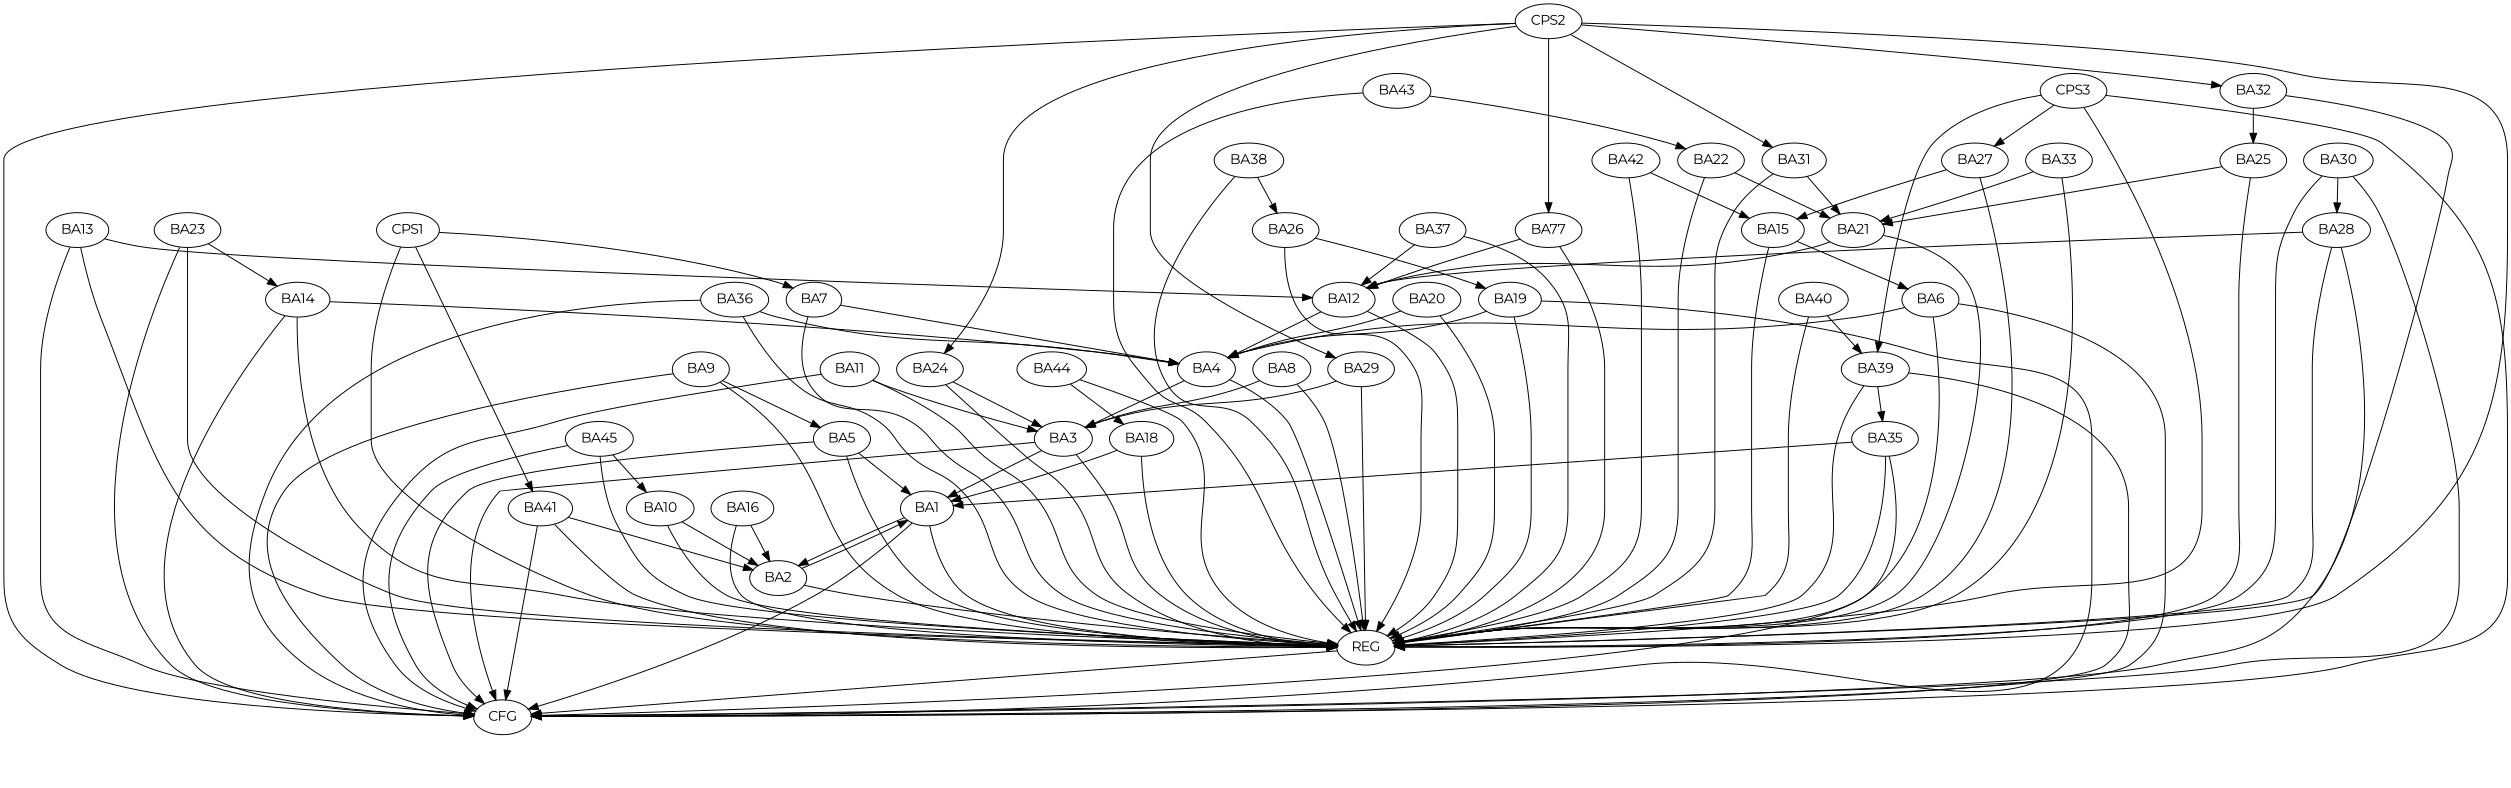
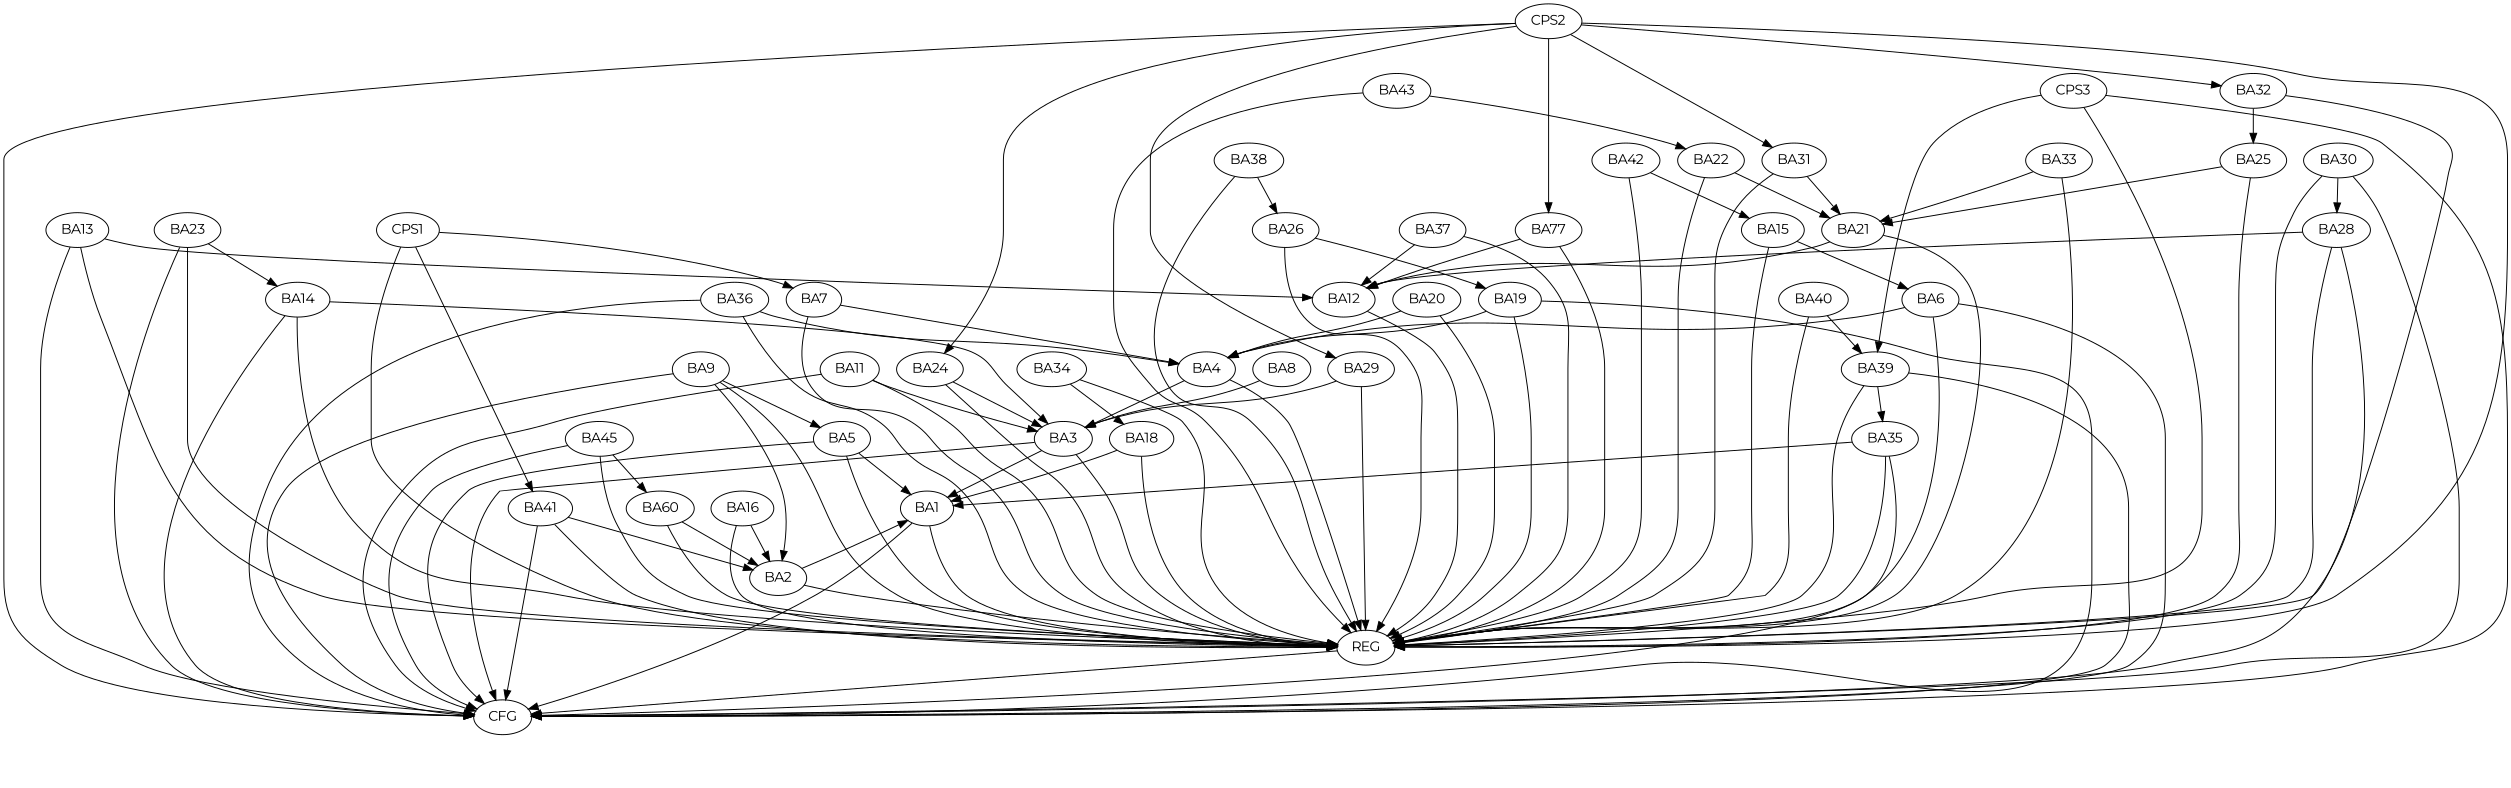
  strict digraph {
    fontname=Montserrat
    node [fontname=Montserrat]
    edge [fontname=Montserrat]
    n1 [label=BA1]
    n2 [label=BA2]
    n3 [label=REG]
    n4 [label=CFG]
    n5 [label=BA3]
    n6 [label=BA4]
    n7 [label=BA5]
    n8 [label=BA6]
    n9 [label=BA7]
    n10 [label=BA8]
    n11 [label=BA9]
-   n12 [label=BA10]
+   n12 [label=BA60]
    n13 [label=BA11]
    n14 [label=BA12]
    n15 [label=BA13]
    n16 [label=BA14]
    n17 [label=BA15]
    n18 [label=BA16]
    n19 [label=BA77]
    n20 [label=BA18]
    n21 [label=BA19]
    n22 [label=BA20]
    n23 [label=BA21]
    n24 [label=BA22]
    n25 [label=BA23]
    n26 [label=BA24]
    n27 [label=BA25]
    n28 [label=BA26]
-   n29 [label=BA27]
    n30 [label=BA28]
    n31 [label=BA29]
    n32 [label=BA30]
    n33 [label=BA31]
    n34 [label=BA32]
    n35 [label=BA33]
    n36 [label=BA35]
    n37 [label=BA36]
    n38 [label=BA37]
    n39 [label=BA38]
    n40 [label=BA39]
    n41 [label=BA40]
    n42 [label=BA41]
    n43 [label=BA42]
    n44 [label=BA43]
-   n45 [label=BA44]
+   n45 [label=BA34]
    n46 [label=BA45]
    n47 [label=CPS1]
    n48 [label=CPS2]
    n49 [label=CPS3]
-   n1 -> n2
+   n11 -> n2
    n1 -> n3
    n1 -> n4
    n2 -> n1
    n2 -> n3
    n3 -> n4
    n5 -> n1
    n5 -> n3
    n5 -> n4
    n6 -> n3
    n6 -> n5
    n7 -> n1
    n7 -> n3
    n7 -> n4
    n8 -> n3
    n8 -> n4
    n8 -> n6
    n9 -> n3
    n9 -> n6
-   n10 -> n3
    n10 -> n5
    n11 -> n3
    n11 -> n4
    n11 -> n7
    n12 -> n2
    n12 -> n3
    n13 -> n3
    n13 -> n4
    n13 -> n5
    n14 -> n3
-   n14 -> n6
    n15 -> n3
    n15 -> n4
    n15 -> n14
    n16 -> n3
    n16 -> n4
-   n16 -> n6
+   n16 -> n5
    n17 -> n3
    n17 -> n8
    n18 -> n2
    n18 -> n3
    n19 -> n3
    n19 -> n14
    n20 -> n1
    n20 -> n3
    n21 -> n3
    n21 -> n4
    n21 -> n6
    n22 -> n3
    n22 -> n6
    n23 -> n3
    n23 -> n14
    n24 -> n3
    n24 -> n23
    n25 -> n3
    n25 -> n4
    n25 -> n16
    n26 -> n3
    n26 -> n5
    n27 -> n3
    n27 -> n23
    n28 -> n3
    n28 -> n21
-   n29 -> n3
-   n29 -> n17
    n30 -> n3
    n30 -> n4
    n30 -> n14
    n31 -> n3
    n31 -> n5
    n32 -> n3
    n32 -> n4
    n32 -> n30
    n33 -> n3
    n33 -> n23
    n34 -> n3
    n34 -> n27
    n35 -> n3
    n35 -> n23
    n36 -> n1
    n36 -> n3
    n36 -> n4
    n37 -> n3
    n37 -> n4
    n37 -> n6
    n38 -> n3
    n38 -> n14
    n39 -> n3
    n39 -> n28
    n40 -> n3
    n40 -> n4
    n40 -> n36
    n41 -> n3
    n41 -> n40
    n42 -> n2
    n42 -> n3
    n42 -> n4
    n43 -> n3
    n43 -> n17
    n44 -> n3
    n44 -> n24
    n45 -> n3
    n45 -> n20
    n46 -> n3
    n46 -> n4
    n46 -> n12
    n47 -> n3
    n47 -> n9
    n47 -> n42
    n48 -> n3
    n48 -> n4
    n48 -> n19
    n48 -> n26
    n48 -> n31
    n48 -> n33
    n48 -> n34
    n49 -> n3
    n49 -> n4
-   n49 -> n29
    n49 -> n40
  }
